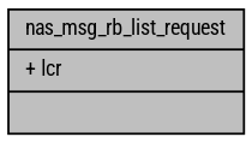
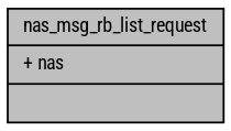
  digraph {
    fontname="Roboto Condensed"
-   n1 [color=black fillcolor=grey75 fontcolor=black fontname="Roboto Condensed" fontsize=10 height=0.2 label="{nas_msg_rb_list_request\n|+ lcr\l|}" shape=record style=filled width=0.4]
+   n1 [color=black fillcolor=grey75 fontcolor=black fontname="Roboto Condensed" fontsize=10 height=0.2 label="{nas_msg_rb_list_request\n|+ nas\l|}" shape=record style=filled width=0.4]
  }
